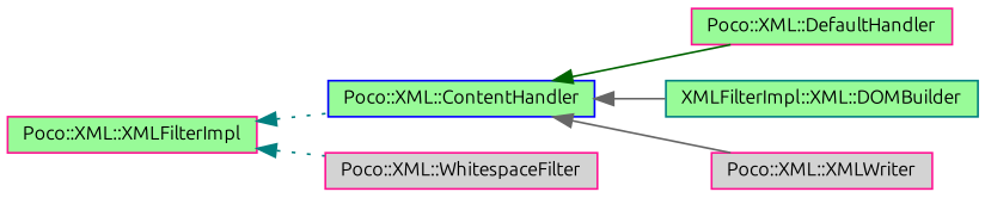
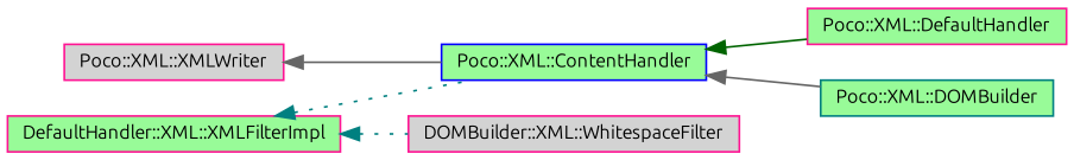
  digraph {
    fontname=Ubuntu
    rankdir=LR
    node [color=deeppink fillcolor=palegreen fontname=Ubuntu fontsize=10 shape=record style=filled]
    edge [color=gray40 dir=back fontname=Ubuntu fontsize=10 labelfontname=Helvetica labelfontsize=10 style=solid]
    n1 [color=blue fontcolor=black height=0.2 label="Poco::XML::ContentHandler" width=0.4]
    n2 [height=0.2 label="Poco::XML::DefaultHandler" width=0.4]
-   n3 [color=teal height=0.2 label="XMLFilterImpl::XML::DOMBuilder" width=0.4]
+   n3 [color=teal height=0.2 label="Poco::XML::DOMBuilder" width=0.4]
    n4 [fillcolor=lightgrey height=0.2 label="Poco::XML::XMLWriter" width=0.4]
-   n5 [height=0.2 label="Poco::XML::XMLFilterImpl" width=0.4]
-   n6 [fillcolor=lightgrey height=0.2 label="Poco::XML::WhitespaceFilter" width=0.4]
+   n5 [height=0.2 label="DefaultHandler::XML::XMLFilterImpl" width=0.4]
+   n6 [fillcolor=lightgrey height=0.2 label="DOMBuilder::XML::WhitespaceFilter" width=0.4]
    n1 -> n2 [color=darkgreen]
    n1 -> n3
-   n1 -> n4
+   n4 -> n1
    n5 -> n1 [color=teal style=dotted]
    n5 -> n6 [color=teal style=dotted]
  }
